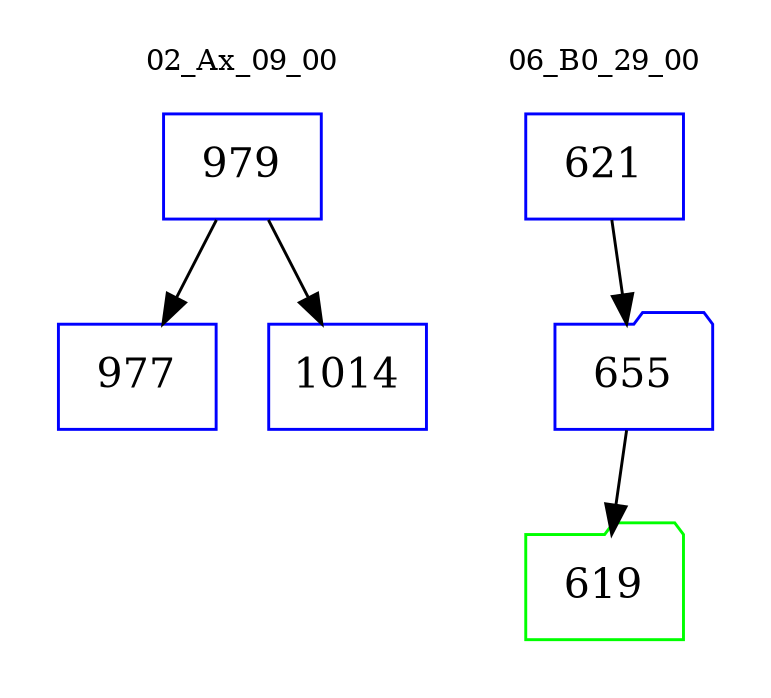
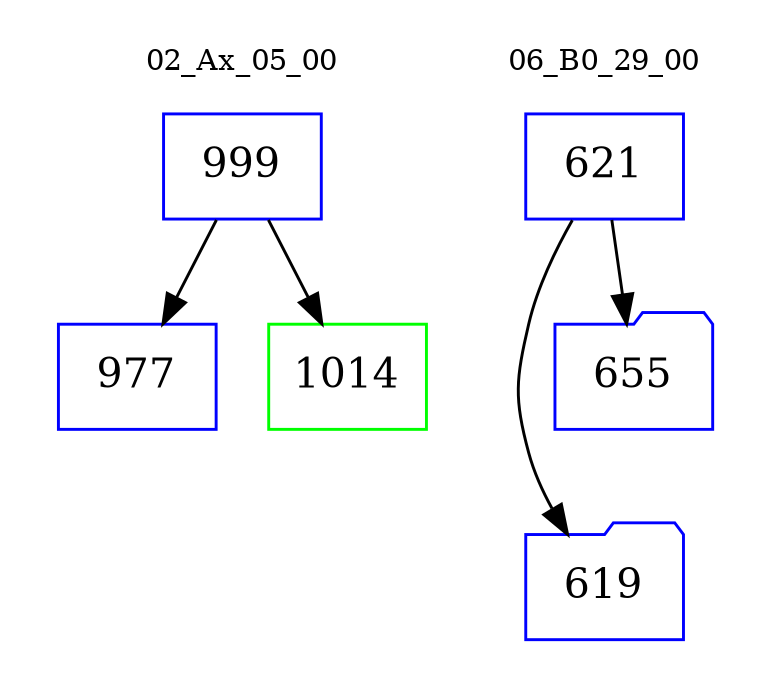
  digraph {
    node [color=blue shape=box]
    edge [color=black]
-   n1 [label=979]
+   n1 [label=999]
    n2 [label=977]
-   n3 [label=1014]
+   n3 [color=green label=1014]
    n4 [label=621]
-   n5 [color=green label=619 shape=folder]
+   n5 [label=619 shape=folder]
    n6 [label=655 shape=folder]
    subgraph cluster_1 {
      color=white
      fontsize=10
-     label="02_Ax_09_00"
+     label="02_Ax_05_00"
      n1
      n2
      n3
    }
    subgraph cluster_2 {
      color=white
      fontsize=10
      label="06_B0_29_00"
      n4
      n5
      n6
    }
    n1 -> n2
    n1 -> n3
-   n6 -> n5
+   n4 -> n5
    n4 -> n6
  }
